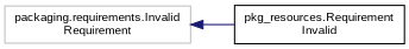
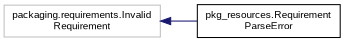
  digraph {
    rankdir=LR
    fontname="Liberation Sans"
    node [fillcolor=white fontname="Liberation Sans" fontsize=10 shape=record style=filled]
    n1 [color=grey75 height=0.2 label="packaging.requirements.Invalid\lRequirement" width=0.4]
-   n2 [color=black height=0.2 label="pkg_resources.Requirement\lInvalid" width=0.4]
+   n2 [color=black height=0.2 label="pkg_resources.Requirement\lParseError" width=0.4]
    n1 -> n2 [color=midnightblue dir=back fontname="Liberation Sans" fontsize=10 labelfontname=Helvetica labelfontsize=10 style=solid]
  }
